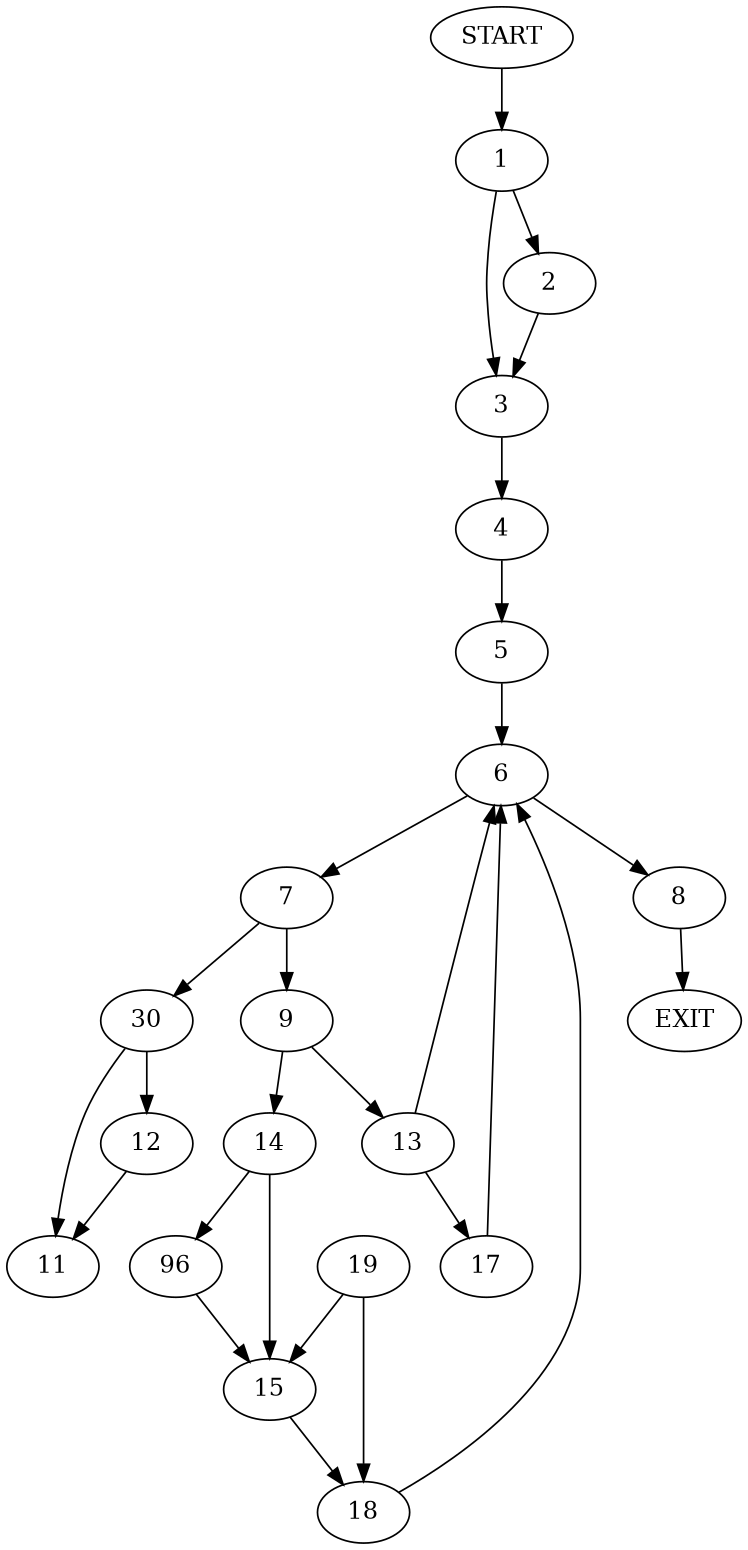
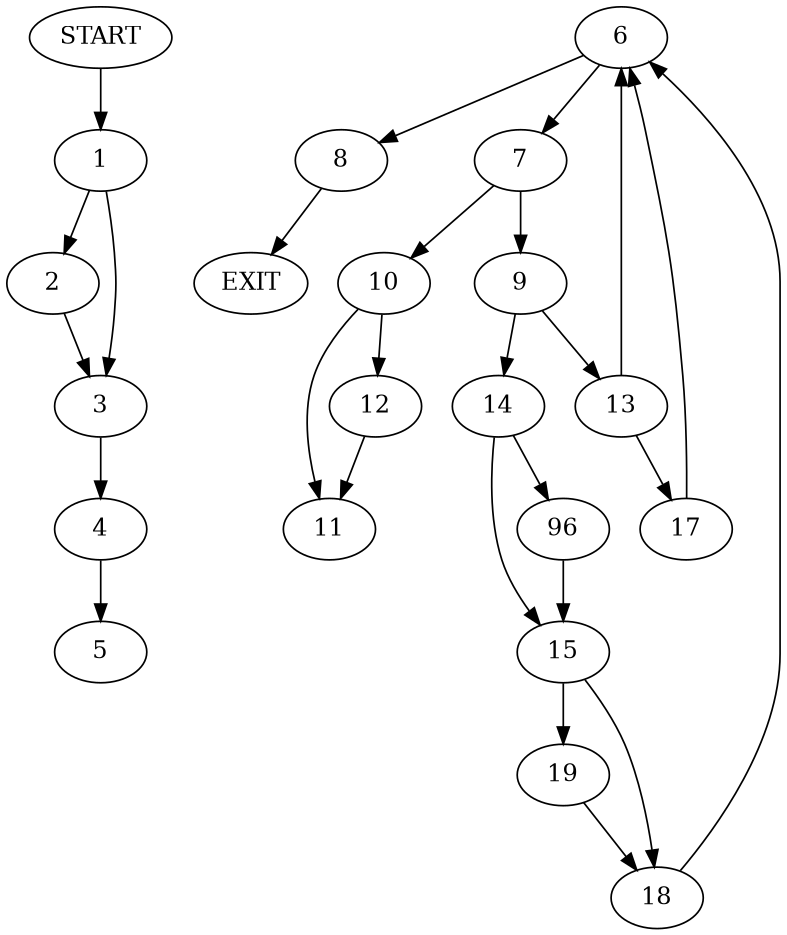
  digraph {
    n1 [label=START]
    1
    2
    3
    n5 [label=EXIT]
    4
    5
    6
    7
    8
    9
-   10 [label=30]
+   10
    13
    14
    11
    12
    17
    15
    n19 [label=96]
    18
    19
    n1 -> 1
    1 -> 2
    1 -> 3
    2 -> 3
    3 -> 4
    4 -> 5
-   5 -> 6
    6 -> 7
    6 -> 8
    7 -> 9
    7 -> 10
    8 -> n5
    9 -> 13
    9 -> 14
    10 -> 11
    10 -> 12
    13 -> 6
    13 -> 17
    14 -> 15
    14 -> n19
    12 -> 11
    17 -> 6
    15 -> 18
-   19 -> 15
+   15 -> 19
    n19 -> 15
    18 -> 6
    19 -> 18
  }
